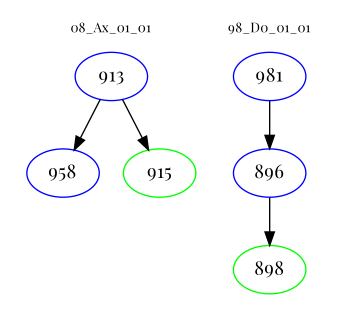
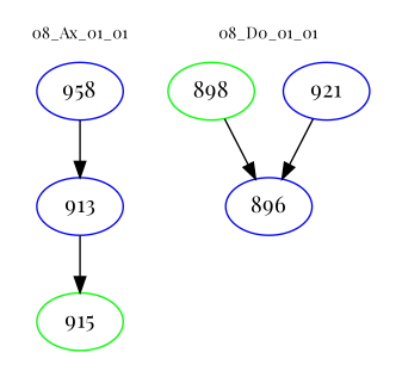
  digraph {
    fontname="Playfair Display"
    node [color=blue fontname="Playfair Display"]
    edge [color=black fontname="Playfair Display"]
    n1 [label=913]
    n2 [label=958]
    n3 [color=green label=915]
    n4 [label=896]
-   n5 [label=981]
+   n5 [label=921]
    n6 [color=green label=898]
    subgraph cluster_1 {
      color=white
      fontsize=10
      label="08_Ax_01_01"
      n1
      n2
      n3
    }
    subgraph cluster_2 {
      color=white
      fontsize=10
-     label="98_D0_01_01"
+     label="08_D0_01_01"
      n4
      n5
      n6
    }
-   n1 -> n2
+   n2 -> n1
    n1 -> n3
-   n4 -> n6
+   n6 -> n4
    n5 -> n4
  }
